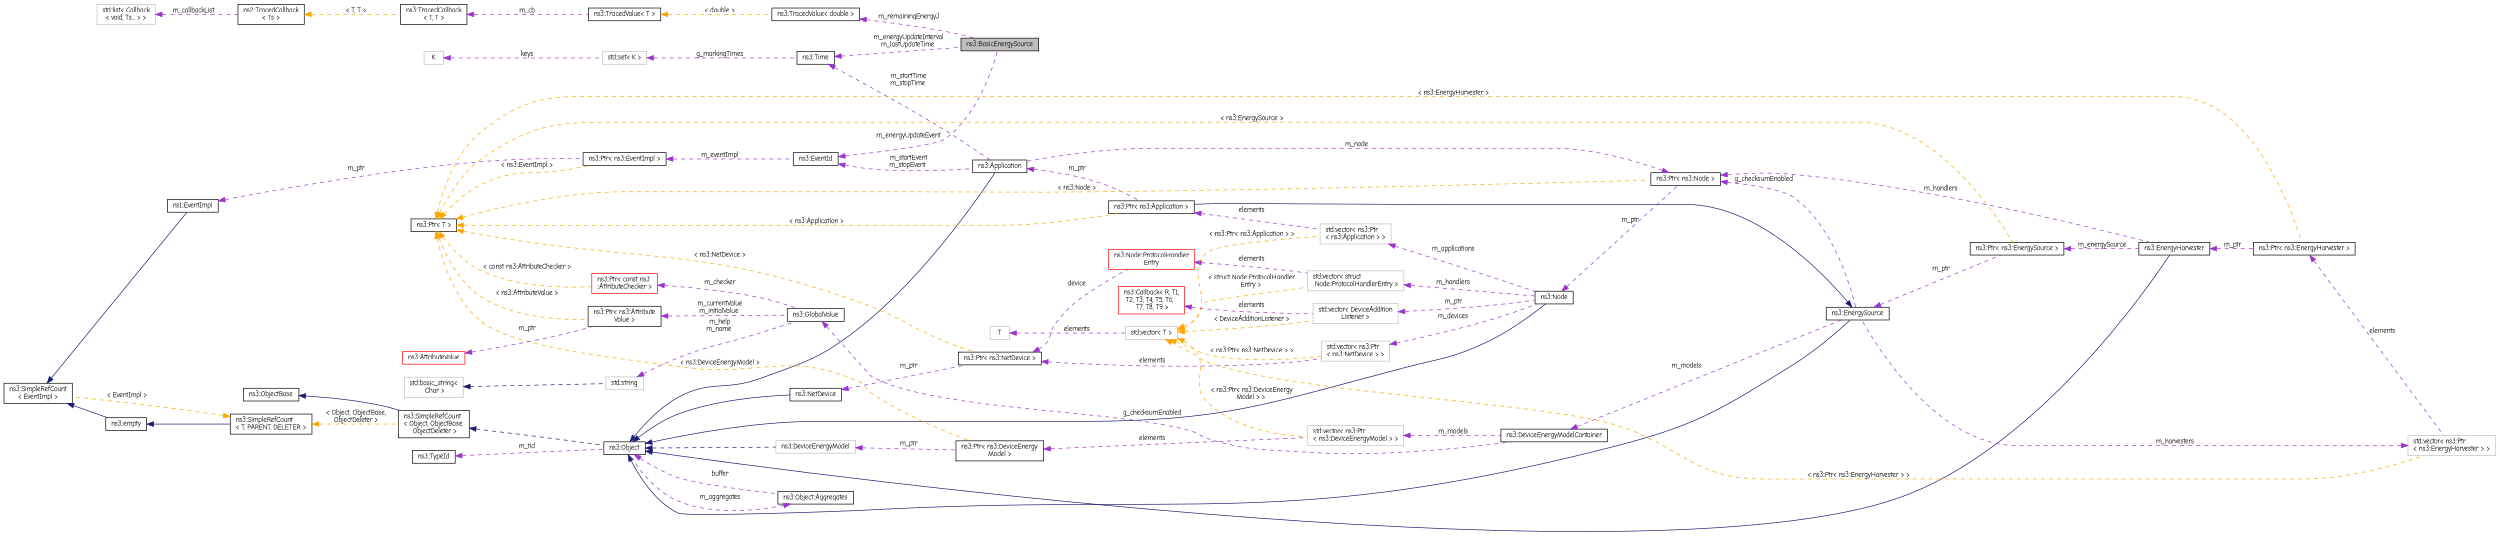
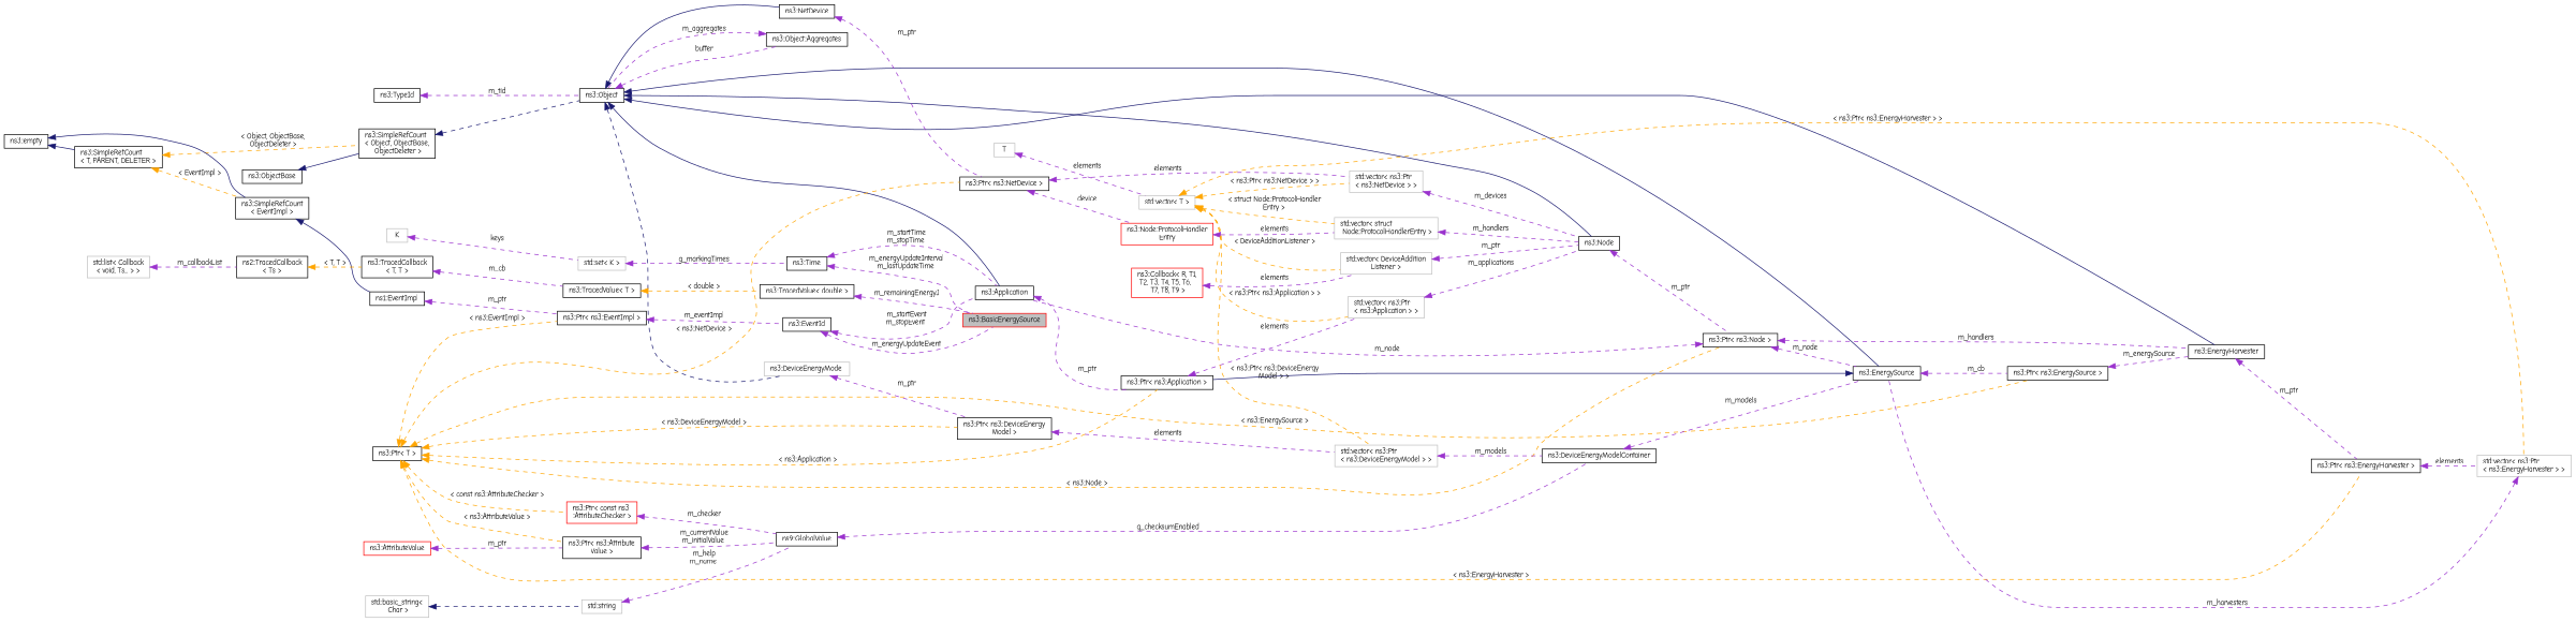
  digraph {
    fontname="Comic Neue"
    rankdir=LR
    node [color=black fillcolor=white fontname="Comic Neue" fontsize=10 shape=record style=filled]
    edge [color=darkorchid3 dir=back fontname="Comic Neue" fontsize=10 labelfontname=Helvetica labelfontsize=10 style=dashed]
-   n1 [fillcolor=grey75 fontcolor=black height=0.2 label="ns3::BasicEnergySource" width=0.4]
+   n1 [color=red fillcolor=grey75 fontcolor=black height=0.2 label="ns3::BasicEnergySource" width=0.4]
    n2 [height=0.2 label="ns3::EnergySource" width=0.4]
    n3 [height=0.2 label="ns3::Ptr\< ns3::EnergySource \>" width=0.4]
    n4 [height=0.2 label="ns3::Ptr\< ns3::Application \>" width=0.4]
    n5 [height=0.2 label="ns3::EnergyHarvester" width=0.4]
    n6 [height=0.2 label="ns3::Object" width=0.4]
    n7 [height=0.2 label="ns3::Object::Aggregates" width=0.4]
    n8 [height=0.2 label="ns3::Node" width=0.4]
    n9 [height=0.2 label="ns3::Application" width=0.4]
    n10 [height=0.2 label="ns3::NetDevice" width=0.4]
    n11 [color=grey75 height=0.2 label="ns3::DeviceEnergyModel" width=0.4]
    n12 [height=0.2 label="ns3::Ptr\< ns3::Node \>" width=0.4]
    n13 [height=0.2 label="ns3::Ptr\< ns3::NetDevice \>" width=0.4]
    n14 [height=0.2 label="ns3::Ptr\< ns3::EnergyHarvester \>" width=0.4]
    n15 [height=0.2 label="ns3::Ptr\< ns3::DeviceEnergy\lModel \>" width=0.4]
    n16 [height=0.2 label="ns3::SimpleRefCount\l\< Object, ObjectBase,\l ObjectDeleter \>" width=0.4]
    n17 [height=0.2 label="ns3::ObjectBase" width=0.4]
    n18 [height=0.2 label="ns3::SimpleRefCount\l\< T, PARENT, DELETER \>" width=0.4]
    n19 [height=0.2 label="ns3::SimpleRefCount\l\< EventImpl \>" width=0.4]
    n20 [height=0.2 label="ns1::EventImpl" width=0.4]
    n21 [height=0.2 label="ns3::empty" width=0.4]
    n22 [height=0.2 label="ns3::TypeId" width=0.4]
    n23 [color=grey75 height=0.2 label="std::vector\< ns3::Ptr\l\< ns3::Application \> \>" width=0.4]
    n24 [height=0.2 label="ns3::EventId" width=0.4]
    n25 [height=0.2 label="ns3::Ptr\< ns3::EventImpl \>" width=0.4]
    n26 [height=0.2 label="ns3::Ptr\< T \>" width=0.4]
    n27 [height=0.2 label="ns3::Ptr\< ns3::Attribute\lValue \>" width=0.4]
    n28 [color=red height=0.2 label="ns3::Ptr\< const ns3\l::AttributeChecker \>" width=0.4]
    n29 [color=grey75 height=0.2 label="std::vector\< ns3::Ptr\l\< ns3::NetDevice \> \>" width=0.4]
    n30 [color=red height=0.2 label="ns3::Node::ProtocolHandler\lEntry" width=0.4]
-   n31 [height=0.2 label="ns3::GlobalValue" width=0.4]
+   n31 [height=0.2 label="ns9::GlobalValue" width=0.4]
    n32 [color=grey75 height=0.2 label="std::vector\< ns3::Ptr\l\< ns3::EnergyHarvester \> \>" width=0.4]
    n33 [color=grey75 height=0.2 label="std::vector\< ns3::Ptr\l\< ns3::DeviceEnergyModel \> \>" width=0.4]
    n34 [height=0.2 label="ns3::Time" width=0.4]
    n35 [color=grey75 height=0.2 label="std::set\< K \>" width=0.4]
    n36 [color=grey75 height=0.2 label=K width=0.4]
    n37 [color=grey75 height=0.2 label="std::vector\< T \>" width=0.4]
    n38 [color=grey75 height=0.2 label="std::vector\< struct\l Node::ProtocolHandlerEntry \>" width=0.4]
    n39 [color=grey75 height=0.2 label="std::vector\< DeviceAddition\lListener \>" width=0.4]
    n40 [height=0.2 label="ns3::DeviceEnergyModelContainer" width=0.4]
    n41 [color=grey75 height=0.2 label=T width=0.4]
    n42 [color=red height=0.2 label="ns3::AttributeValue" width=0.4]
    n43 [color=grey75 height=0.2 label="std::string" width=0.4]
    n44 [color=grey75 height=0.2 label="std::basic_string\<\l Char \>" width=0.4]
    n45 [color=red height=0.2 label="ns3::Callback\< R, T1,\l T2, T3, T4, T5, T6,\l T7, T8, T9 \>" width=0.4]
    n46 [height=0.2 label="ns3::TracedValue\< double \>" width=0.4]
    n47 [height=0.2 label="ns3::TracedValue\< T \>" width=0.4]
    n48 [height=0.2 label="ns3::TracedCallback\l\< T, T \>" width=0.4]
    n49 [height=0.2 label="ns2::TracedCallback\l\< Ts \>" width=0.4]
    n50 [color=grey75 height=0.2 label="std::list\< Callback\l\< void, Ts... \> \>" width=0.4]
-   n2 -> n3 [label=" m_ptr"]
+   n2 -> n3 [label=" m_cb"]
    n2 -> n4 [color=midnightblue style=solid]
    n3 -> n5 [label=" m_energySource"]
    n4 -> n23 [label=" elements"]
    n5 -> n14 [label=" m_ptr"]
    n6 -> n2 [color=midnightblue style=solid]
    n6 -> n5 [color=midnightblue style=solid]
    n6 -> n7 [label=" buffer"]
    n6 -> n8 [color=midnightblue style=solid]
    n6 -> n9 [color=midnightblue style=solid]
    n6 -> n10 [color=midnightblue style=solid]
    n6 -> n11 [color=midnightblue]
    n7 -> n6 [label=" m_aggregates"]
    n8 -> n12 [label=" m_ptr"]
    n9 -> n4 [label=" m_ptr"]
    n10 -> n13 [label=" m_ptr"]
    n11 -> n15 [label=" m_ptr"]
-   n12 -> n2 [label=" g_checksumEnabled"]
+   n12 -> n2 [label=" m_node"]
    n12 -> n5 [label=" m_handlers"]
    n12 -> n9 [label=" m_node"]
    n13 -> n29 [label=" elements"]
    n13 -> n30 [label=" device"]
    n14 -> n32 [label=" elements"]
    n15 -> n33 [label=" elements"]
    n16 -> n6 [color=midnightblue]
    n17 -> n16 [color=midnightblue style=solid]
    n18 -> n16 [color=orange label=" \< Object, ObjectBase,\l ObjectDeleter \>"]
    n18 -> n19 [color=orange label=" \< EventImpl \>"]
    n19 -> n20 [color=midnightblue style=solid]
    n20 -> n25 [label=" m_ptr"]
    n21 -> n18 [color=midnightblue style=solid]
-   n19 -> n21 [color=midnightblue style=solid]
+   n21 -> n19 [color=midnightblue style=solid]
    n22 -> n6 [label=" m_tid"]
    n23 -> n8 [label=" m_applications"]
    n24 -> n1 [label=" m_energyUpdateEvent"]
    n24 -> n9 [label=" m_startEvent\nm_stopEvent"]
    n25 -> n24 [label=" m_eventImpl"]
    n26 -> n3 [color=orange label=" \< ns3::EnergySource \>"]
    n26 -> n4 [color=orange label=" \< ns3::Application \>"]
    n26 -> n12 [color=orange label=" \< ns3::Node \>"]
    n26 -> n13 [color=orange label=" \< ns3::NetDevice \>"]
    n26 -> n14 [color=orange label=" \< ns3::EnergyHarvester \>"]
    n26 -> n15 [color=orange label=" \< ns3::DeviceEnergyModel \>"]
    n26 -> n25 [color=orange label=" \< ns3::EventImpl \>"]
    n26 -> n27 [color=orange label=" \< ns3::AttributeValue \>"]
    n26 -> n28 [color=orange label=" \< const ns3::AttributeChecker \>"]
    n27 -> n31 [label=" m_currentValue\nm_initialValue"]
    n28 -> n31 [label=" m_checker"]
    n29 -> n8 [label=" m_devices"]
    n30 -> n38 [label=" elements"]
    n31 -> n40 [label=" g_checksumEnabled"]
    n32 -> n2 [label=" m_harvesters"]
    n33 -> n40 [label=" m_models"]
    n34 -> n1 [label=" m_energyUpdateInterval\nm_lastUpdateTime"]
    n34 -> n9 [label=" m_startTime\nm_stopTime"]
    n35 -> n34 [label=" g_markingTimes"]
    n36 -> n35 [label=" keys"]
    n37 -> n23 [color=orange label=" \< ns3::Ptr\< ns3::Application \> \>"]
    n37 -> n29 [color=orange label=" \< ns3::Ptr\< ns3::NetDevice \> \>"]
    n37 -> n32 [color=orange label=" \< ns3::Ptr\< ns3::EnergyHarvester \> \>"]
    n37 -> n33 [color=orange label=" \< ns3::Ptr\< ns3::DeviceEnergy\lModel \> \>"]
    n37 -> n38 [color=orange label=" \< struct Node::ProtocolHandler\lEntry \>"]
    n37 -> n39 [color=orange label=" \< DeviceAdditionListener \>"]
    n38 -> n8 [label=" m_handlers"]
    n39 -> n8 [label=" m_ptr"]
    n40 -> n2 [label=" m_models"]
    n41 -> n37 [label=" elements"]
    n42 -> n27 [label=" m_ptr"]
    n43 -> n31 [label=" m_help\nm_name"]
    n44 -> n43 [color=midnightblue]
    n45 -> n39 [label=" elements"]
    n46 -> n1 [label=" m_remainingEnergyJ"]
    n47 -> n46 [color=orange label=" \< double \>"]
    n48 -> n47 [label=" m_cb"]
    n49 -> n48 [color=orange label=" \< T, T \>"]
    n50 -> n49 [label=" m_callbackList"]
  }
